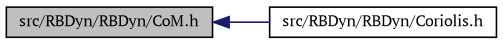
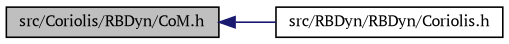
  digraph {
    rankdir=LR
    fontname="PT Serif"
    node [color=black fontname="PT Serif" fontsize=10 shape=record style=filled]
-   n1 [fillcolor=grey75 fontcolor=black height=0.2 label="src/RBDyn/RBDyn/CoM.h" width=0.4]
+   n1 [fillcolor=grey75 fontcolor=black height=0.2 label="src/Coriolis/RBDyn/CoM.h" width=0.4]
    n2 [fillcolor=white height=0.2 label="src/RBDyn/RBDyn/Coriolis.h" width=0.4]
    n1 -> n2 [color=midnightblue dir=back fontname="PT Serif" fontsize=10 labelfontname=Helvetica labelfontsize=10 style=solid]
  }
